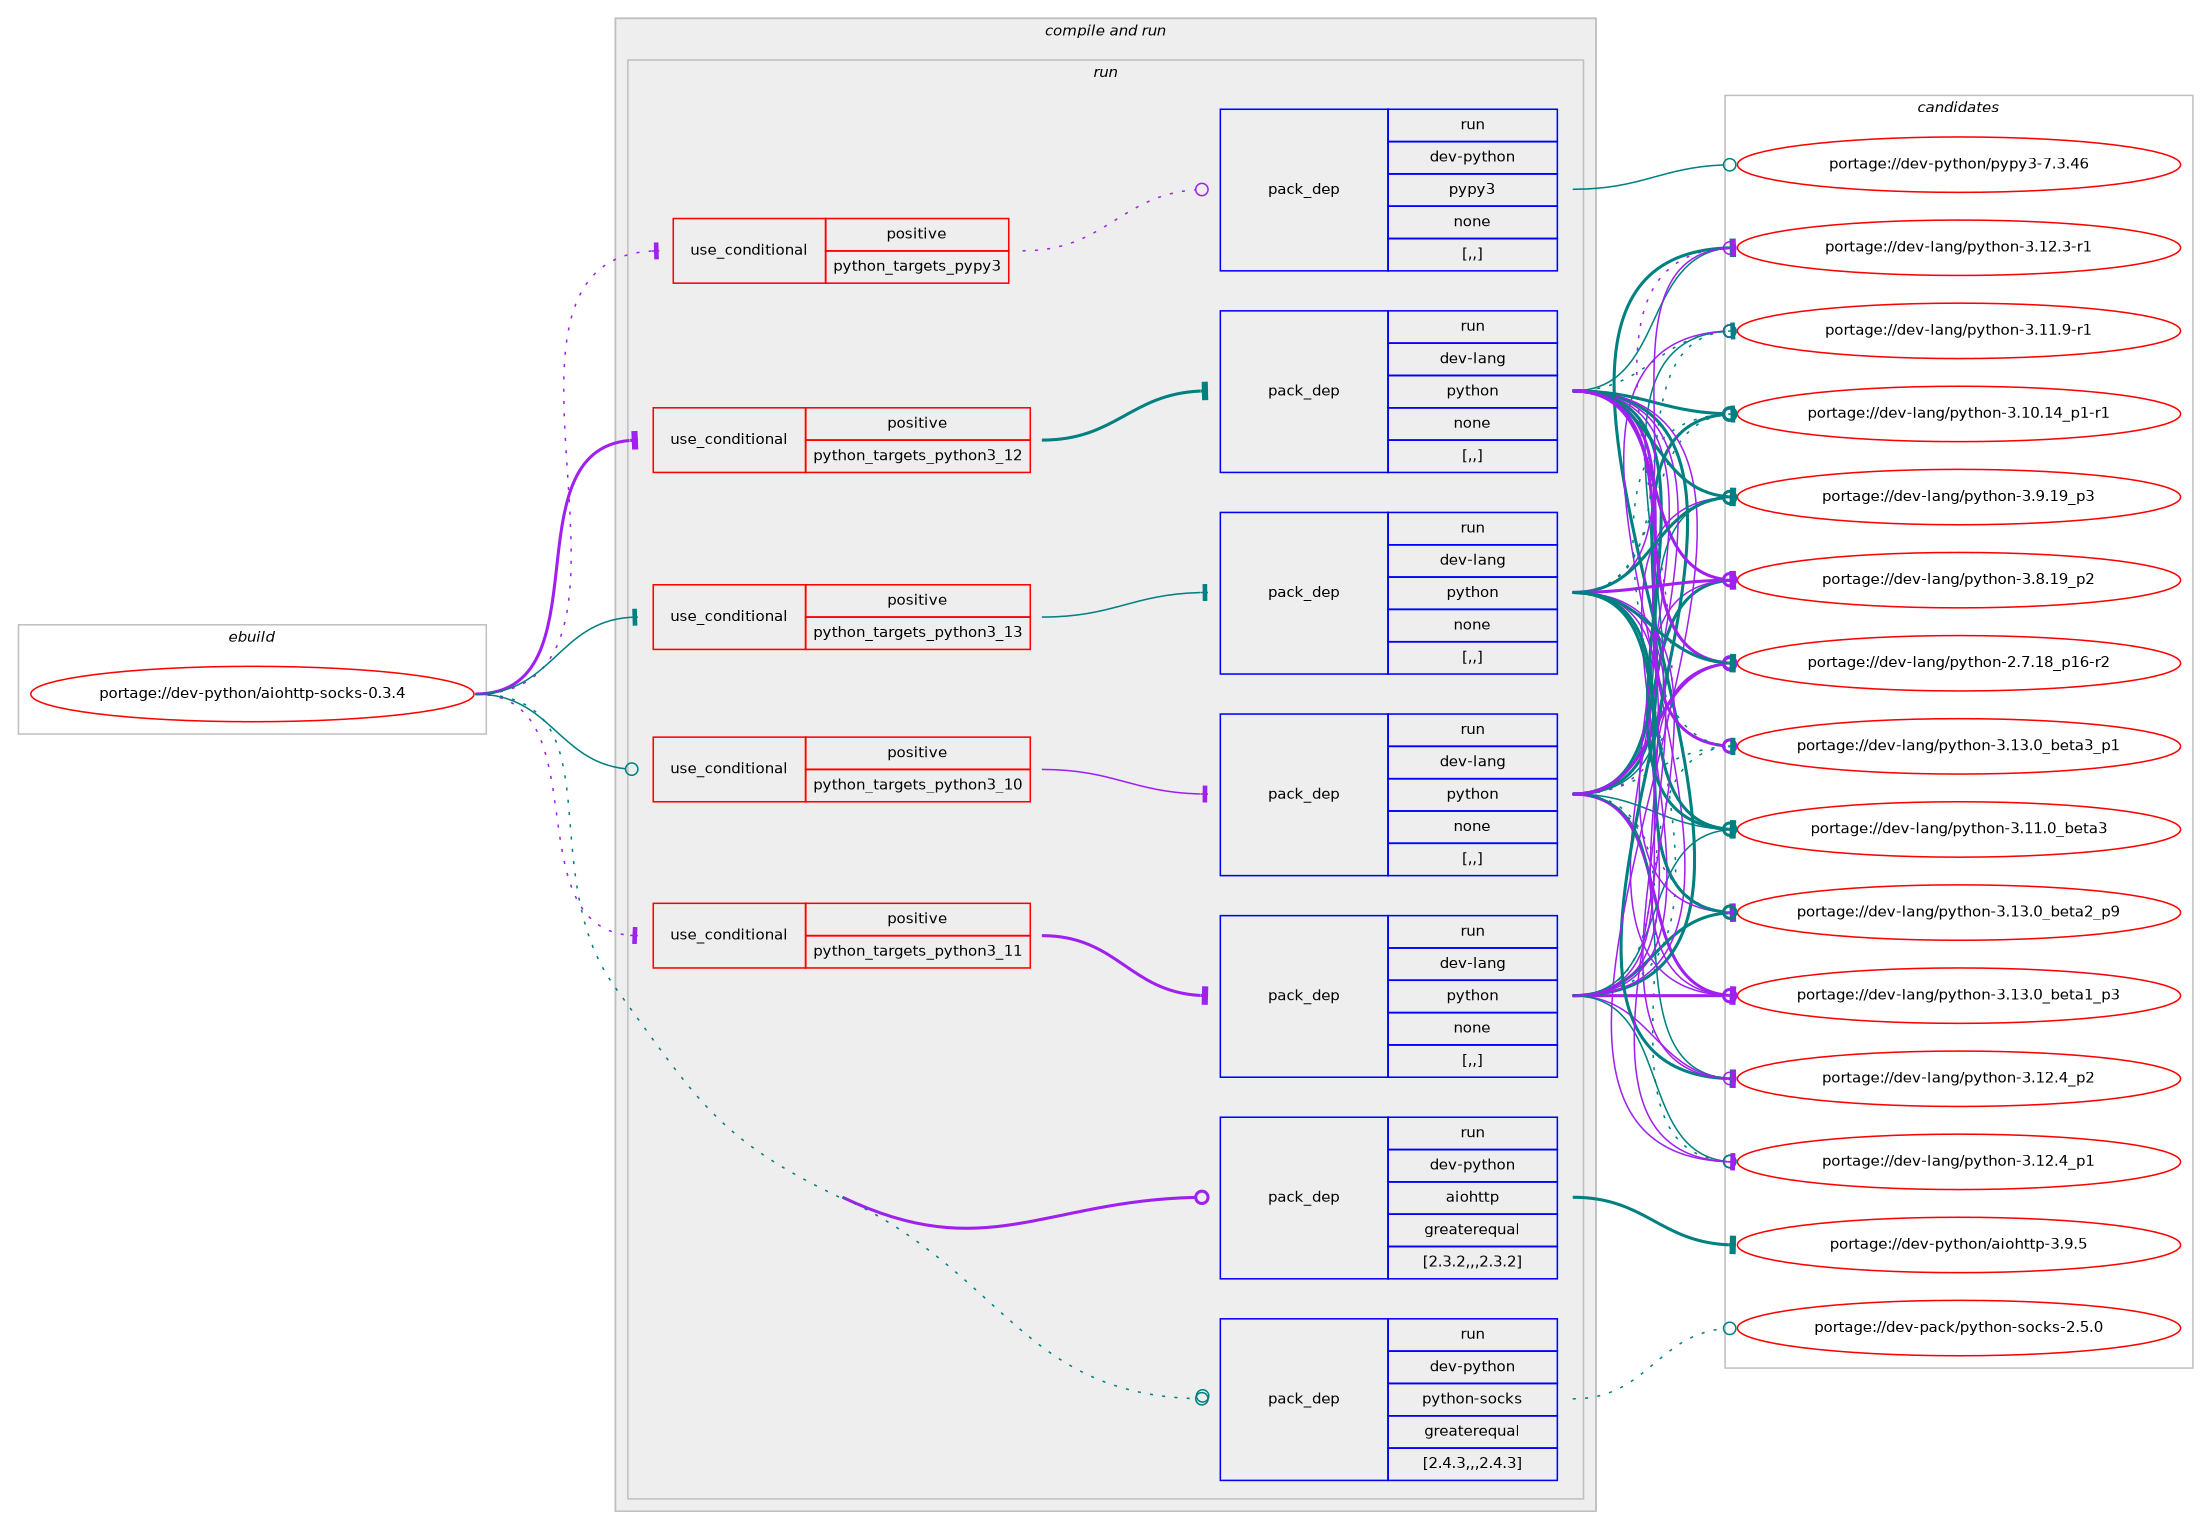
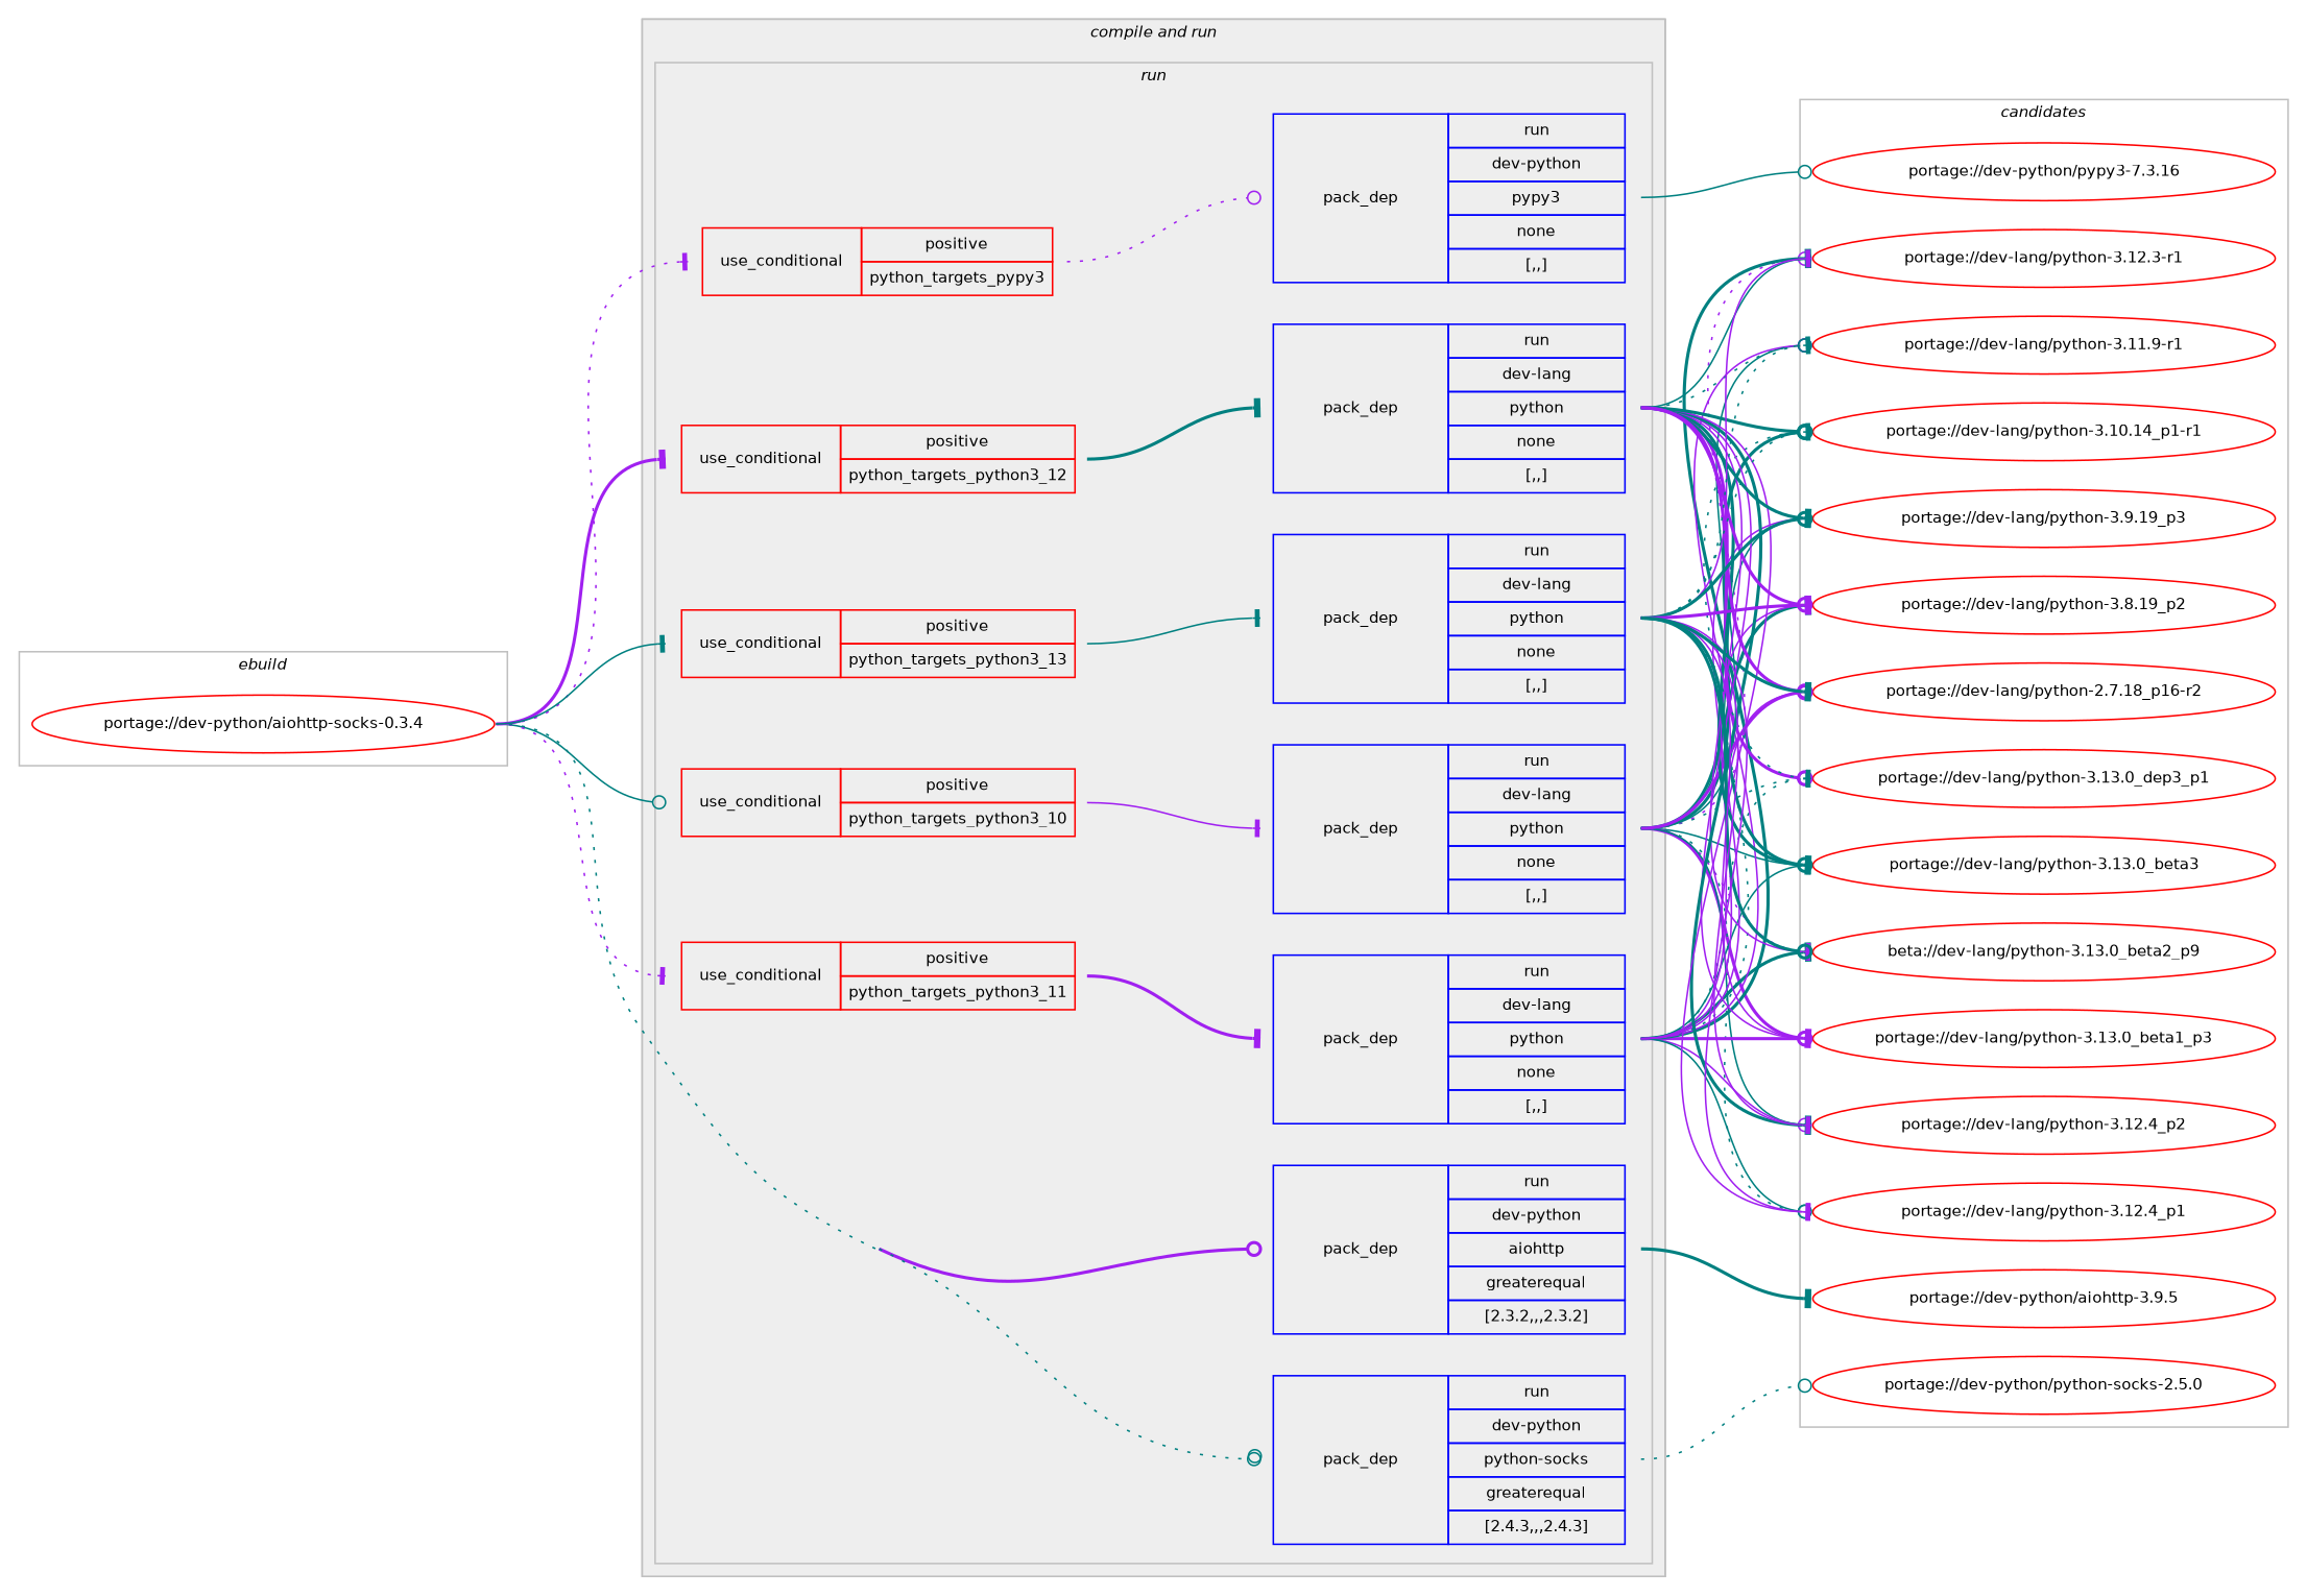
  digraph {
    compound=true
    concentrate=true
    fontname=Helvetica
    fontsize=10
    newrank=true
    rankdir=LR
    ranksep=1.5
    node [color=red fontname=Helvetica fontsize=10]
    edge [arrowhead=tee color=teal headport=w style=solid tailport=e weight=100]
    n1 [label="portage://dev-python/aiohttp-socks-0.3.4" width=4]
    n2 [color=blue label=<<TABLE BORDER="0" CELLBORDER="1" CELLSPACING="0" CELLPADDING="4" WIDTH="220"><TR><TD ROWSPAN="6" CELLPADDING="30">pack_dep</TD></TR><TR><TD WIDTH="110">run</TD></TR><TR><TD>dev-python</TD></TR><TR><TD>pypy3</TD></TR><TR><TD>none</TD></TR><TR><TD>[,,]</TD></TR></TABLE>> shape=none]
    n3 [label=<<TABLE BORDER="0" CELLBORDER="1" CELLSPACING="0" CELLPADDING="4"><TR><TD ROWSPAN="3" CELLPADDING="10">use_conditional</TD></TR><TR><TD>positive</TD></TR><TR><TD>python_targets_pypy3</TD></TR></TABLE>> shape=none]
    n4 [color=blue label=<<TABLE BORDER="0" CELLBORDER="1" CELLSPACING="0" CELLPADDING="4" WIDTH="220"><TR><TD ROWSPAN="6" CELLPADDING="30">pack_dep</TD></TR><TR><TD WIDTH="110">run</TD></TR><TR><TD>dev-lang</TD></TR><TR><TD>python</TD></TR><TR><TD>none</TD></TR><TR><TD>[,,]</TD></TR></TABLE>> shape=none]
    n5 [label=<<TABLE BORDER="0" CELLBORDER="1" CELLSPACING="0" CELLPADDING="4"><TR><TD ROWSPAN="3" CELLPADDING="10">use_conditional</TD></TR><TR><TD>positive</TD></TR><TR><TD>python_targets_python3_10</TD></TR></TABLE>> shape=none]
    n6 [color=blue label=<<TABLE BORDER="0" CELLBORDER="1" CELLSPACING="0" CELLPADDING="4" WIDTH="220"><TR><TD ROWSPAN="6" CELLPADDING="30">pack_dep</TD></TR><TR><TD WIDTH="110">run</TD></TR><TR><TD>dev-lang</TD></TR><TR><TD>python</TD></TR><TR><TD>none</TD></TR><TR><TD>[,,]</TD></TR></TABLE>> shape=none]
    n7 [label=<<TABLE BORDER="0" CELLBORDER="1" CELLSPACING="0" CELLPADDING="4"><TR><TD ROWSPAN="3" CELLPADDING="10">use_conditional</TD></TR><TR><TD>positive</TD></TR><TR><TD>python_targets_python3_11</TD></TR></TABLE>> shape=none]
    n8 [color=blue label=<<TABLE BORDER="0" CELLBORDER="1" CELLSPACING="0" CELLPADDING="4" WIDTH="220"><TR><TD ROWSPAN="6" CELLPADDING="30">pack_dep</TD></TR><TR><TD WIDTH="110">run</TD></TR><TR><TD>dev-lang</TD></TR><TR><TD>python</TD></TR><TR><TD>none</TD></TR><TR><TD>[,,]</TD></TR></TABLE>> shape=none]
    n9 [label=<<TABLE BORDER="0" CELLBORDER="1" CELLSPACING="0" CELLPADDING="4"><TR><TD ROWSPAN="3" CELLPADDING="10">use_conditional</TD></TR><TR><TD>positive</TD></TR><TR><TD>python_targets_python3_12</TD></TR></TABLE>> shape=none]
    n10 [color=blue label=<<TABLE BORDER="0" CELLBORDER="1" CELLSPACING="0" CELLPADDING="4" WIDTH="220"><TR><TD ROWSPAN="6" CELLPADDING="30">pack_dep</TD></TR><TR><TD WIDTH="110">run</TD></TR><TR><TD>dev-lang</TD></TR><TR><TD>python</TD></TR><TR><TD>none</TD></TR><TR><TD>[,,]</TD></TR></TABLE>> shape=none]
    n11 [label=<<TABLE BORDER="0" CELLBORDER="1" CELLSPACING="0" CELLPADDING="4"><TR><TD ROWSPAN="3" CELLPADDING="10">use_conditional</TD></TR><TR><TD>positive</TD></TR><TR><TD>python_targets_python3_13</TD></TR></TABLE>> shape=none]
    n12 [color=blue label=<<TABLE BORDER="0" CELLBORDER="1" CELLSPACING="0" CELLPADDING="4" WIDTH="220"><TR><TD ROWSPAN="6" CELLPADDING="30">pack_dep</TD></TR><TR><TD WIDTH="110">run</TD></TR><TR><TD>dev-python</TD></TR><TR><TD>aiohttp</TD></TR><TR><TD>greaterequal</TD></TR><TR><TD>[2.3.2,,,2.3.2]</TD></TR></TABLE>> shape=none]
    n13 [color=blue label=<<TABLE BORDER="0" CELLBORDER="1" CELLSPACING="0" CELLPADDING="4" WIDTH="220"><TR><TD ROWSPAN="6" CELLPADDING="30">pack_dep</TD></TR><TR><TD WIDTH="110">run</TD></TR><TR><TD>dev-python</TD></TR><TR><TD>python-socks</TD></TR><TR><TD>greaterequal</TD></TR><TR><TD>[2.4.3,,,2.4.3]</TD></TR></TABLE>> shape=none]
-   n14 [label="portage://dev-python/pypy3-7.3.46" width=4]
-   n15 [label="portage://dev-lang/python-3.13.0_beta3_p1" width=4]
-   n16 [label="portage://dev-lang/python-3.11.0_beta3" width=4]
-   n17 [label="portage://dev-lang/python-3.13.0_beta2_p9" width=4]
+   n14 [label="portage://dev-python/pypy3-7.3.16" width=4]
+   n15 [label="portage://dev-lang/python-3.13.0_dep3_p1" width=4]
+   n16 [label="portage://dev-lang/python-3.13.0_beta3" width=4]
+   n17 [label="beta://dev-lang/python-3.13.0_beta2_p9" width=4]
    n18 [label="portage://dev-lang/python-3.13.0_beta1_p3" width=4]
    n19 [label="portage://dev-lang/python-3.12.4_p2" width=4]
    n20 [label="portage://dev-lang/python-3.12.4_p1" width=4]
    n21 [label="portage://dev-lang/python-3.12.3-r1" width=4]
    n22 [label="portage://dev-lang/python-3.11.9-r1" width=4]
    n23 [label="portage://dev-lang/python-3.10.14_p1-r1" width=4]
    n24 [label="portage://dev-lang/python-3.9.19_p3" width=4]
    n25 [label="portage://dev-lang/python-3.8.19_p2" width=4]
    n26 [label="portage://dev-lang/python-2.7.18_p16-r2" width=4]
    n27 [label="portage://dev-python/aiohttp-3.9.5" width=4]
-   n28 [label="portage://dev-pack/python-socks-2.5.0" width=4]
+   n28 [label="portage://dev-python/python-socks-2.5.0" width=4]
    subgraph cluster_1 {
      color=gray
      label=<<i>ebuild</i>>
      n1
    }
    subgraph cluster_2 {
      color=gray
      label=<<i>dependencies</i>>
      subgraph cluster_3 {
        color=gray
        fillcolor="#eeeeee"
        label=<<i>compile</i>>
        style=filled
      }
      subgraph cluster_4 {
        color=gray
        fillcolor="#eeeeee"
        label=<<i>compile and run</i>>
        style=filled
      }
      subgraph cluster_5 {
        color=gray
        fillcolor="#eeeeee"
        label=<<i>run</i>>
        style=filled
        subgraph sub_6 {
          color=gray
          fillcolor="#eeeeee"
          label=<<i>run</i>>
          style=filled
          n3
          subgraph sub_7 {
            color=gray
            fillcolor="#eeeeee"
            label=<<i>run</i>>
            style=filled
            n2
          }
        }
        subgraph sub_8 {
          color=gray
          fillcolor="#eeeeee"
          label=<<i>run</i>>
          style=filled
          n5
          subgraph sub_9 {
            color=gray
            fillcolor="#eeeeee"
            label=<<i>run</i>>
            style=filled
            n4
          }
        }
        subgraph sub_10 {
          color=gray
          fillcolor="#eeeeee"
          label=<<i>run</i>>
          style=filled
          n7
          subgraph sub_11 {
            color=gray
            fillcolor="#eeeeee"
            label=<<i>run</i>>
            style=filled
            n6
          }
        }
        subgraph sub_12 {
          color=gray
          fillcolor="#eeeeee"
          label=<<i>run</i>>
          style=filled
          n9
          subgraph sub_13 {
            color=gray
            fillcolor="#eeeeee"
            label=<<i>run</i>>
            style=filled
            n8
          }
        }
        subgraph sub_14 {
          color=gray
          fillcolor="#eeeeee"
          label=<<i>run</i>>
          style=filled
          n11
          subgraph sub_15 {
            color=gray
            fillcolor="#eeeeee"
            label=<<i>run</i>>
            style=filled
            n10
          }
        }
        subgraph sub_16 {
          color=gray
          fillcolor="#eeeeee"
          label=<<i>run</i>>
          style=filled
          n12
        }
        subgraph sub_17 {
          color=gray
          fillcolor="#eeeeee"
          label=<<i>run</i>>
          style=filled
          n13
        }
      }
    }
    subgraph cluster_18 {
      color=gray
      label=<<i>candidates</i>>
      rank=same
      subgraph sub_19 {
        color=black
        label=<<i>candidates</i>>
        nodesep=1
        rank=same
        n14
      }
      subgraph sub_20 {
        color=black
        label=<<i>candidates</i>>
        nodesep=1
        rank=same
        n15
        n16
        n17
        n18
        n19
        n20
        n21
        n22
        n23
        n24
        n25
        n26
      }
      subgraph sub_21 {
        color=black
        label=<<i>candidates</i>>
        nodesep=1
        rank=same
        n15
        n16
        n17
        n18
        n19
        n20
        n21
        n22
        n23
        n24
        n25
        n26
      }
      subgraph sub_22 {
        color=black
        label=<<i>candidates</i>>
        nodesep=1
        rank=same
        n15
        n16
        n17
        n18
        n19
        n20
        n21
        n22
        n23
        n24
        n25
        n26
      }
      subgraph sub_23 {
        color=black
        label=<<i>candidates</i>>
        nodesep=1
        rank=same
        n15
        n16
        n17
        n18
        n19
        n20
        n21
        n22
        n23
        n24
        n25
        n26
      }
      subgraph sub_24 {
        color=black
        label=<<i>candidates</i>>
        nodesep=1
        rank=same
        n27
      }
      subgraph sub_25 {
        color=black
        label=<<i>candidates</i>>
        nodesep=1
        rank=same
        n28
      }
    }
    n1 -> n3 [color=purple style=dotted weight=20]
    n1 -> n5 [arrowhead=odot weight=20]
    n1 -> n7 [color=purple style=dotted weight=20]
    n1 -> n9 [color=purple style=bold weight=20]
    n1 -> n11 [weight=20]
    n1 -> n12 [arrowhead=odot color=purple style=bold weight=20]
    n1 -> n13 [arrowhead=odot style=dotted weight=20]
    n2 -> n14 [arrowhead=odot]
    n3 -> n2 [arrowhead=odot color=purple style=dotted weight=20]
    n4 -> n15 [arrowhead=odot style=dotted]
    n4 -> n16
    n4 -> n17 [arrowhead=odot color=purple style=dotted]
    n4 -> n18 [color=purple style=bold]
    n4 -> n19
    n4 -> n20 [arrowhead=odot style=dotted]
    n4 -> n21 [arrowhead=odot color=purple style=dotted]
    n4 -> n22 [arrowhead=odot]
    n4 -> n23 [arrowhead=odot style=bold]
    n4 -> n24
    n4 -> n25 [style=bold]
    n4 -> n26 [arrowhead=odot color=purple style=bold]
    n5 -> n4 [color=purple weight=20]
    n6 -> n15 [style=dotted]
    n6 -> n16
    n6 -> n17 [style=bold]
    n6 -> n18 [arrowhead=odot color=purple style=bold]
    n6 -> n19 [arrowhead=odot color=purple]
    n6 -> n20 [arrowhead=odot]
    n6 -> n21 [style=bold]
    n6 -> n22 [arrowhead=odot color=purple]
    n6 -> n23 [style=dotted]
    n6 -> n24 [color=purple]
    n6 -> n25 [color=purple]
    n6 -> n26 [color=purple]
    n7 -> n6 [color=purple style=bold weight=20]
    n8 -> n15 [arrowhead=odot color=purple style=bold]
    n8 -> n16 [arrowhead=odot style=bold]
    n8 -> n17 [color=purple]
    n8 -> n18 [color=purple]
    n8 -> n19 [style=bold]
    n8 -> n20 [color=purple]
    n8 -> n21
    n8 -> n22 [arrowhead=odot style=dotted]
    n8 -> n23 [arrowhead=odot style=bold]
    n8 -> n24 [style=bold]
    n8 -> n25 [arrowhead=odot color=purple style=bold]
    n8 -> n26 [arrowhead=odot color=purple style=bold]
    n9 -> n8 [style=bold weight=20]
    n10 -> n15 [style=dotted]
    n10 -> n16 [style=bold]
    n10 -> n17 [arrowhead=odot style=bold]
    n10 -> n18 [arrowhead=odot color=purple]
    n10 -> n19 [color=purple]
    n10 -> n20 [color=purple]
    n10 -> n21 [color=purple]
    n10 -> n22 [style=dotted]
    n10 -> n23 [arrowhead=odot style=dotted]
    n10 -> n24 [arrowhead=odot style=bold]
    n10 -> n25 [color=purple style=bold]
    n10 -> n26 [style=bold]
    n11 -> n10 [weight=20]
    n12 -> n27 [style=bold]
    n13 -> n28 [arrowhead=odot style=dotted]
  }
